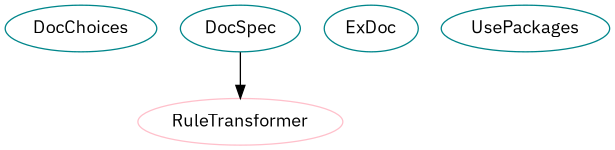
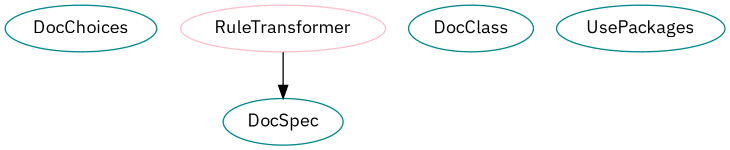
  digraph {
    fontname="IBM Plex Sans"
    node [color=turquoise4 shape=oval fontname="IBM Plex Sans"]
    n1 [label=DocChoices]
    n2 [label=DocSpec]
    n3 [color=pink label=RuleTransformer]
-   n5 [label=ExDoc]
+   n4 [label=DocClass]
    n6 [label=UsePackages]
-   n2 -> n3 [fontname="IBM Plex Sans"]
+   n3 -> n2 [fontname="IBM Plex Sans"]
  }
